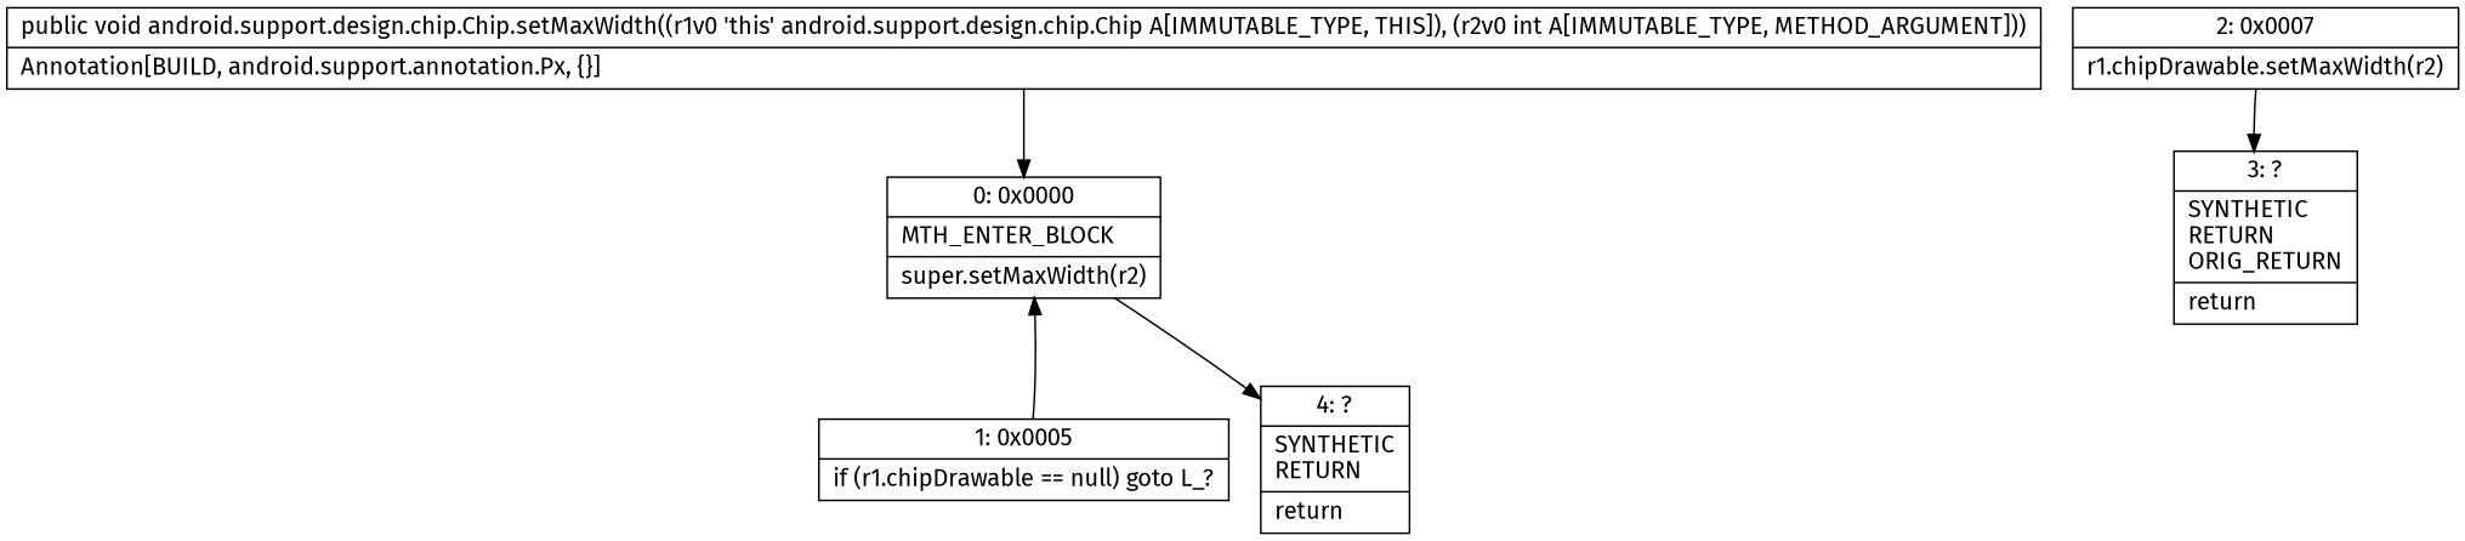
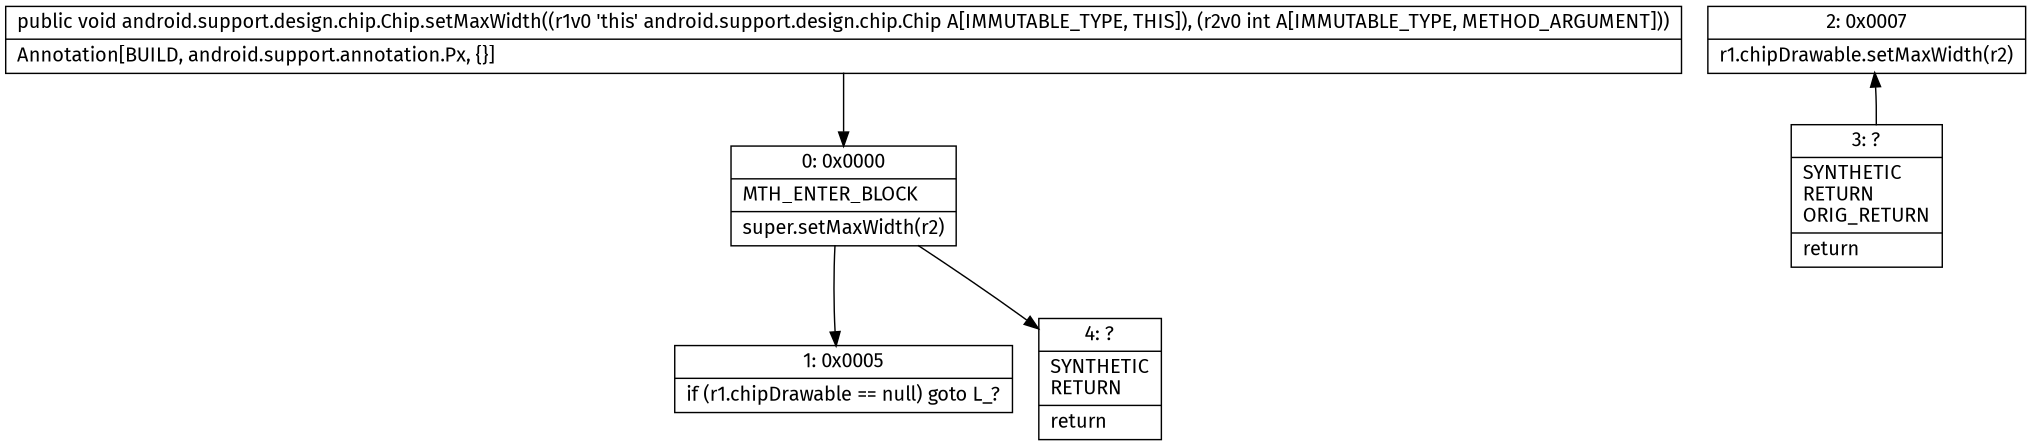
  digraph {
    fontname="Fira Sans"
    node [fontname="Fira Sans" shape=record]
    edge [fontname="Fira Sans"]
    n1 [label="{0\:\ 0x0000|MTH_ENTER_BLOCK\l|super.setMaxWidth(r2)\l}"]
    n2 [label="{1\:\ 0x0005|if (r1.chipDrawable == null) goto L_?\l}"]
    n3 [label="{4\:\ ?|SYNTHETIC\lRETURN\l|return\l}"]
    n4 [label="{2\:\ 0x0007|r1.chipDrawable.setMaxWidth(r2)\l}"]
    n5 [label="{3\:\ ?|SYNTHETIC\lRETURN\lORIG_RETURN\l|return\l}"]
    n6 [label="{public void android.support.design.chip.Chip.setMaxWidth((r1v0 'this' android.support.design.chip.Chip A[IMMUTABLE_TYPE, THIS]), (r2v0 int A[IMMUTABLE_TYPE, METHOD_ARGUMENT]))  | Annotation[BUILD, android.support.annotation.Px, \{\}]\l}"]
-   n2 -> n1
+   n1 -> n2
    n1 -> n3
-   n4 -> n5
+   n5 -> n4
    n6 -> n1
  }
